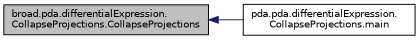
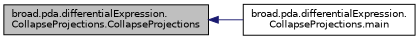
  digraph {
    rankdir=LR
    node [color=black fontname=Helvetica fontsize=10 shape=record style=filled]
    n1 [fillcolor=grey75 fontcolor=black height=0.2 label="broad.pda.differentialExpression.\lCollapseProjections.CollapseProjections" width=0.4]
-   n2 [fillcolor=white height=0.2 label="pda.pda.differentialExpression.\lCollapseProjections.main" width=0.4]
+   n2 [fillcolor=white height=0.2 label="broad.pda.differentialExpression.\lCollapseProjections.main" width=0.4]
    n1 -> n2 [color=midnightblue dir=back fontname=Helvetica fontsize=10 labelfontname=Helvetica labelfontsize=10 style=solid]
  }
